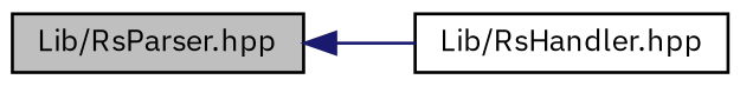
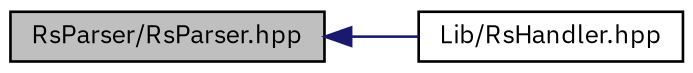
  digraph {
    rankdir=LR
    fontname="IBM Plex Sans"
    node [color=black fontname="IBM Plex Sans" fontsize=10 shape=record style=filled]
-   n1 [fillcolor=grey75 fontcolor=black height=0.2 label="Lib/RsParser.hpp" width=0.4]
+   n1 [fillcolor=grey75 fontcolor=black height=0.2 label="RsParser/RsParser.hpp" width=0.4]
    n2 [fillcolor=white height=0.2 label="Lib/RsHandler.hpp" width=0.4]
    n1 -> n2 [color=midnightblue dir=back fontname="IBM Plex Sans" fontsize=10 labelfontname=Helvetica labelfontsize=10 style=solid]
  }
